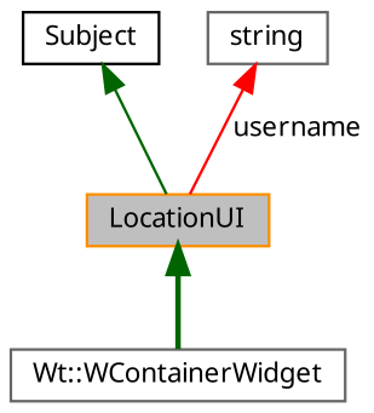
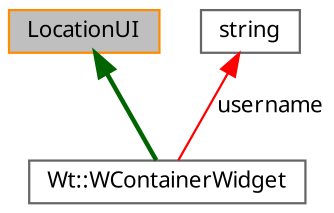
  digraph {
    fontname="Noto Sans"
    node [color=gray40 fillcolor=white fontname="Noto Sans" fontsize=10 shape=record style=filled]
    edge [color=darkgreen dir=back fontname="Noto Sans" fontsize=10 labelfontname=Helvetica labelfontsize=10 style=solid]
    n1 [color=darkorange fillcolor=grey75 fontcolor=black height=0.2 label=LocationUI width=0.4]
    n2 [height=0.2 label="Wt::WContainerWidget" width=0.4]
-   n3 [color=black height=0.2 label=Subject width=0.4]
    n4 [height=0.2 label=string width=0.4]
    n1 -> n2 [style=bold]
-   n3 -> n1
-   n4 -> n1 [color=red label=" username"]
+   n4 -> n2 [color=red label=" username"]
  }
